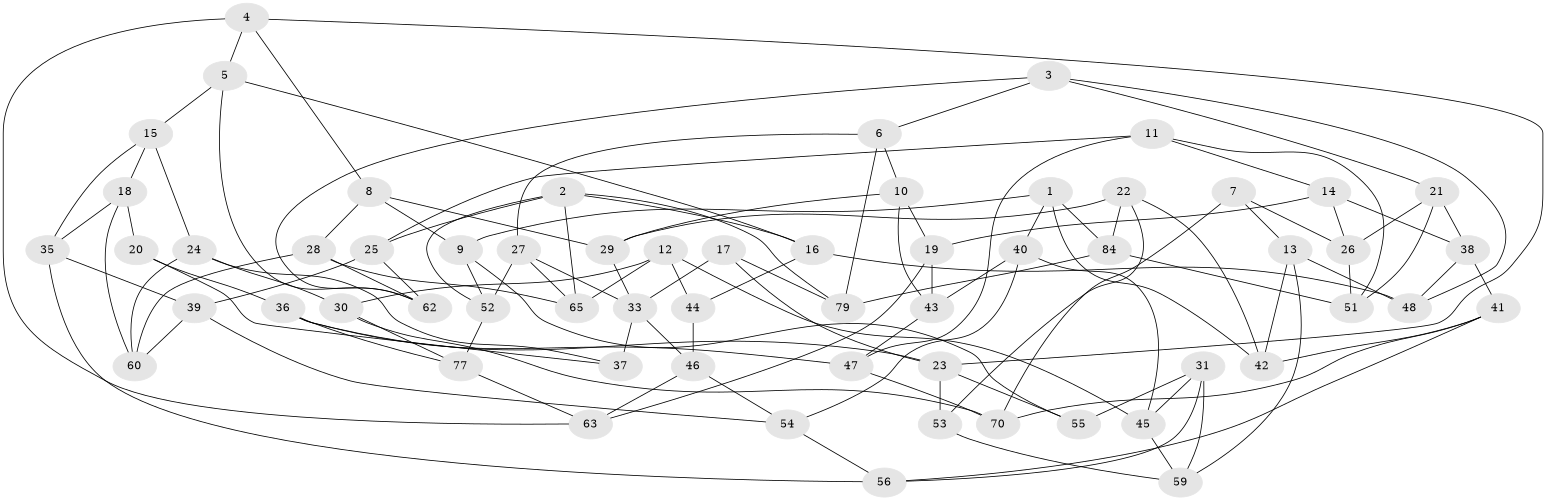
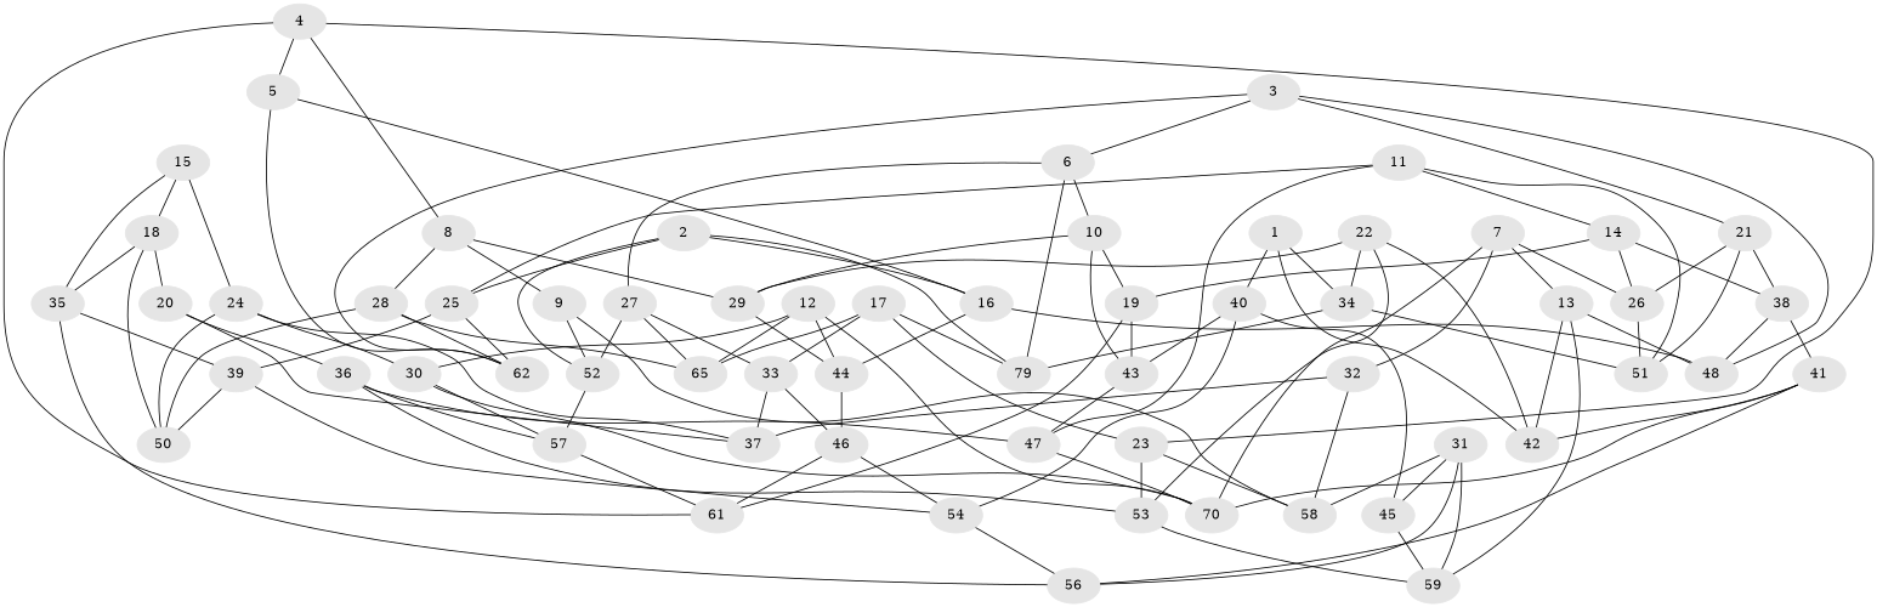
  graph {
    node [color=gray90 style=filled]
    1
    9
-   34 [label=84]
+   34
    40
    42
    52
-   58 [label=55]
+   58
    n8 [label=79]
    51
    43
    45
    54
    2
    16
    25
    48
    44
    62
    39
-   57 [label=77]
+   57
    3
    6
    21
    10
    27
    26
    38
    4
    5
    8
    23
-   61 [label=63]
+   61
    15
    28
    29
    53
    18
    24
    35
    19
    n41 [label=65]
    33
    7
    13
+   32
    n46 [label=70]
    59
    37
-   60
+   60 [label=50]
    47
    11
    14
    12
    30
    46
    41
    20
    56
    17
    36
    22
    31
-   1 -- 9
    1 -- 34
    1 -- 40
    1 -- 42
    9 -- 52
    9 -- 58
    34 -- n8
    34 -- 51
    40 -- 43
    40 -- 45
    40 -- 54
    52 -- 57
    43 -- 47
    45 -- 59
    54 -- 56
    2 -- 52
    2 -- n8
    2 -- 16
    2 -- 25
    16 -- 48
    16 -- 44
    25 -- 62
    25 -- 39
    44 -- 46
    39 -- 54
    39 -- 60
    57 -- 61
    3 -- 48
    3 -- 62
    3 -- 6
    3 -- 21
    6 -- n8
    6 -- 10
    6 -- 27
    21 -- 51
    21 -- 26
    21 -- 38
    10 -- 43
    10 -- 29
    10 -- 19
    27 -- 52
    27 -- n41
    27 -- 33
    26 -- 51
    38 -- 48
    38 -- 41
    4 -- 5
    4 -- 8
    4 -- 23
    4 -- 61
    5 -- 16
    5 -- 62
-   5 -- 15
    8 -- 9
    8 -- 28
    8 -- 29
    23 -- 58
    23 -- 53
    15 -- 18
    15 -- 24
    15 -- 35
    28 -- 62
    28 -- n41
    28 -- 60
-   29 -- 33
+   29 -- 44
    53 -- 59
    18 -- 35
    18 -- 60
    18 -- 20
    24 -- 37
    24 -- 60
    24 -- 30
    35 -- 39
    35 -- 56
    19 -- 43
    19 -- 61
    33 -- 37
    33 -- 46
    7 -- 26
    7 -- 13
+   7 -- 32
    7 -- n46
    13 -- 42
    13 -- 48
    13 -- 59
+   32 -- 58
+   32 -- 37
    47 -- n46
    11 -- 51
    11 -- 25
    11 -- 47
    11 -- 14
    14 -- 26
    14 -- 38
    14 -- 19
-   12 -- 45
+   12 -- n46
    12 -- 44
    12 -- n41
    12 -- 30
    30 -- 57
    30 -- n46
    46 -- 54
    46 -- 61
    41 -- 42
    41 -- n46
    41 -- 56
    20 -- 37
    20 -- 36
    17 -- n8
    17 -- 23
-   2 -- n41
+   17 -- n41
    17 -- 33
    36 -- 57
-   36 -- 23
+   36 -- 53
    36 -- 47
    22 -- 34
    22 -- 42
    22 -- 29
    22 -- 53
    31 -- 58
    31 -- 45
    31 -- 59
    31 -- 56
  }
